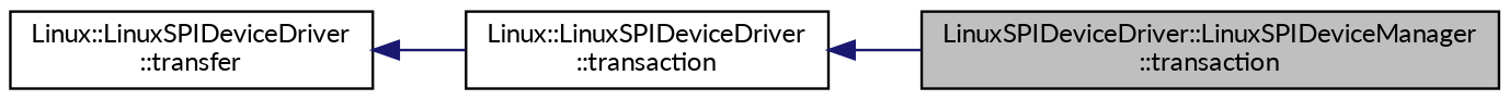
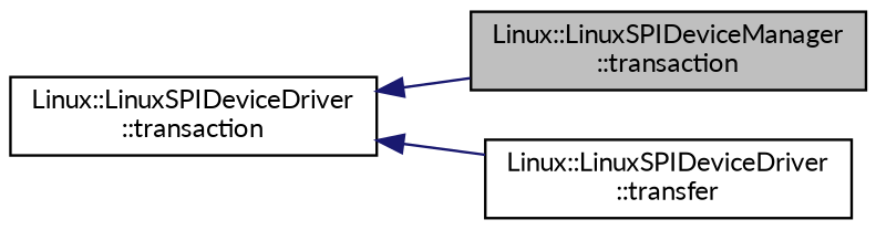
  digraph {
    fontname=Lato
    rankdir=LR
    node [color=black fillcolor=white fontname=Lato fontsize=10 shape=record style=filled]
    edge [color=midnightblue dir=back fontname=Lato fontsize=10 labelfontname=Helvetica labelfontsize=10 style=solid]
-   n1 [fillcolor=grey75 fontcolor=black height=0.2 label="LinuxSPIDeviceDriver::LinuxSPIDeviceManager\l::transaction" width=0.4]
+   n1 [fillcolor=grey75 fontcolor=black height=0.2 label="Linux::LinuxSPIDeviceManager\l::transaction" width=0.4]
    n2 [height=0.2 label="Linux::LinuxSPIDeviceDriver\l::transaction" width=0.4]
    n3 [height=0.2 label="Linux::LinuxSPIDeviceDriver\l::transfer" width=0.4]
    n2 -> n1
-   n3 -> n2
+   n2 -> n3
  }
